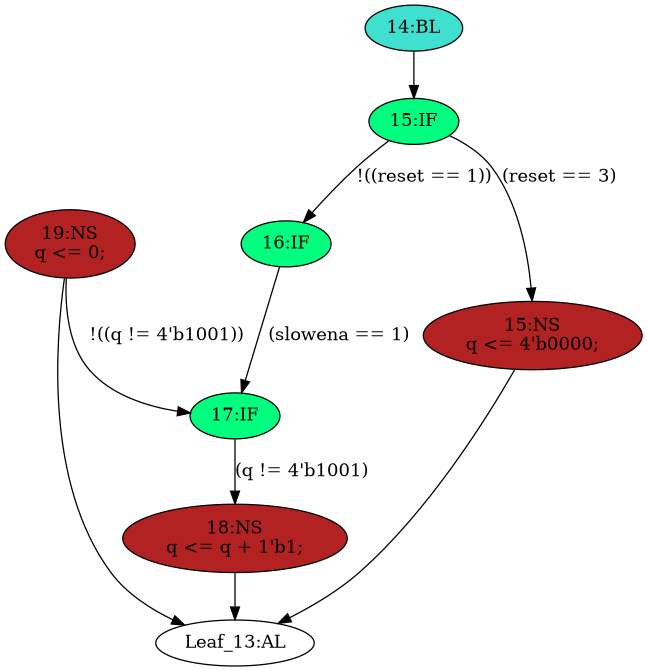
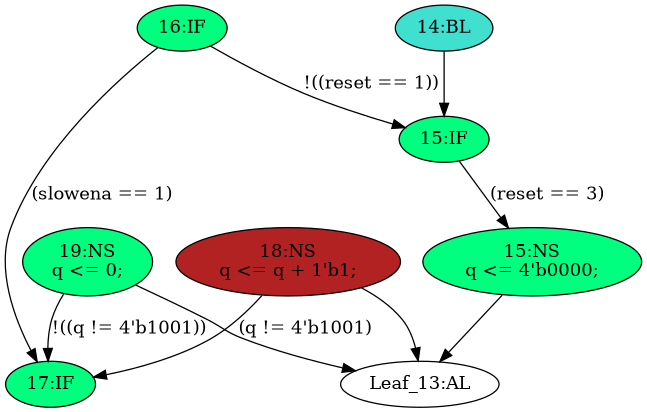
  strict digraph {
    node [fillcolor=springgreen statements="[]" style=filled typ=IfStatement]
    edge [cond="[]" lineno=None]
    n1 [ast="<pyverilog.vparser.ast.IfStatement object at 0x7fad7f8e4610>" label="16:IF"]
    n2 [ast="<pyverilog.vparser.ast.IfStatement object at 0x7fad7f8f2390>" label="17:IF"]
    n3 [ast="<pyverilog.vparser.ast.NonblockingSubstitution object at 0x7fad7f8f2450>" fillcolor=firebrick label="18:NS\nq <= q + 1'b1;" statements="[<pyverilog.vparser.ast.NonblockingSubstitution object at 0x7fad7f8f2450>]" typ=NonblockingSubstitution]
    n4 [def_var="['q']" label="Leaf_13:AL" fillcolor="" statements="" style="" typ=""]
-   n5 [ast="<pyverilog.vparser.ast.NonblockingSubstitution object at 0x7fad7f8fd610>" fillcolor=firebrick label="19:NS\nq <= 0;" statements="[<pyverilog.vparser.ast.NonblockingSubstitution object at 0x7fad7f8fd610>]" typ=NonblockingSubstitution]
+   n5 [ast="<pyverilog.vparser.ast.NonblockingSubstitution object at 0x7fad7f8fd610>" label="19:NS\nq <= 0;" statements="[<pyverilog.vparser.ast.NonblockingSubstitution object at 0x7fad7f8fd610>]" typ=NonblockingSubstitution]
    n6 [ast="<pyverilog.vparser.ast.Block object at 0x7fad7f9750d0>" fillcolor=turquoise label="14:BL" typ=Block]
    n7 [ast="<pyverilog.vparser.ast.IfStatement object at 0x7fad7f896810>" label="15:IF"]
-   n8 [ast="<pyverilog.vparser.ast.NonblockingSubstitution object at 0x7fad7f896750>" fillcolor=firebrick label="15:NS\nq <= 4'b0000;" statements="[<pyverilog.vparser.ast.NonblockingSubstitution object at 0x7fad7f896750>]" typ=NonblockingSubstitution]
+   n8 [ast="<pyverilog.vparser.ast.NonblockingSubstitution object at 0x7fad7f896750>" label="15:NS\nq <= 4'b0000;" statements="[<pyverilog.vparser.ast.NonblockingSubstitution object at 0x7fad7f896750>]" typ=NonblockingSubstitution]
    n1 -> n2 [cond="['slowena']" label="(slowena == 1)" lineno=16]
-   n2 -> n3 [cond="['q']" label="(q != 4'b1001)" lineno=17]
+   n3 -> n2 [cond="['q']" label="(q != 4'b1001)" lineno=17]
    n3 -> n4
    n5 -> n2 [cond="['q']" label="!((q != 4'b1001))" lineno=17]
    n5 -> n4
    n6 -> n7
-   n7 -> n1 [cond="['reset']" label="!((reset == 1))" lineno=15]
+   n1 -> n7 [cond="['reset']" label="!((reset == 1))" lineno=15]
    n7 -> n8 [cond="['reset']" label="(reset == 3)" lineno=15]
    n8 -> n4
  }
